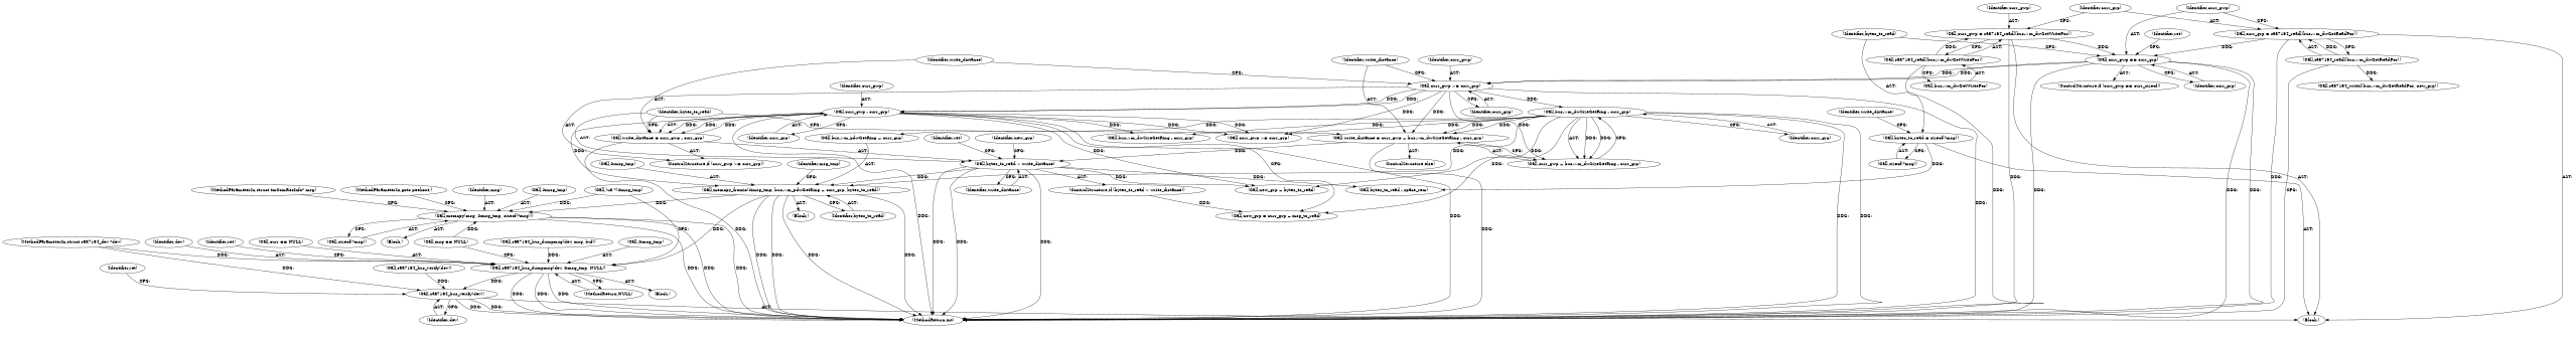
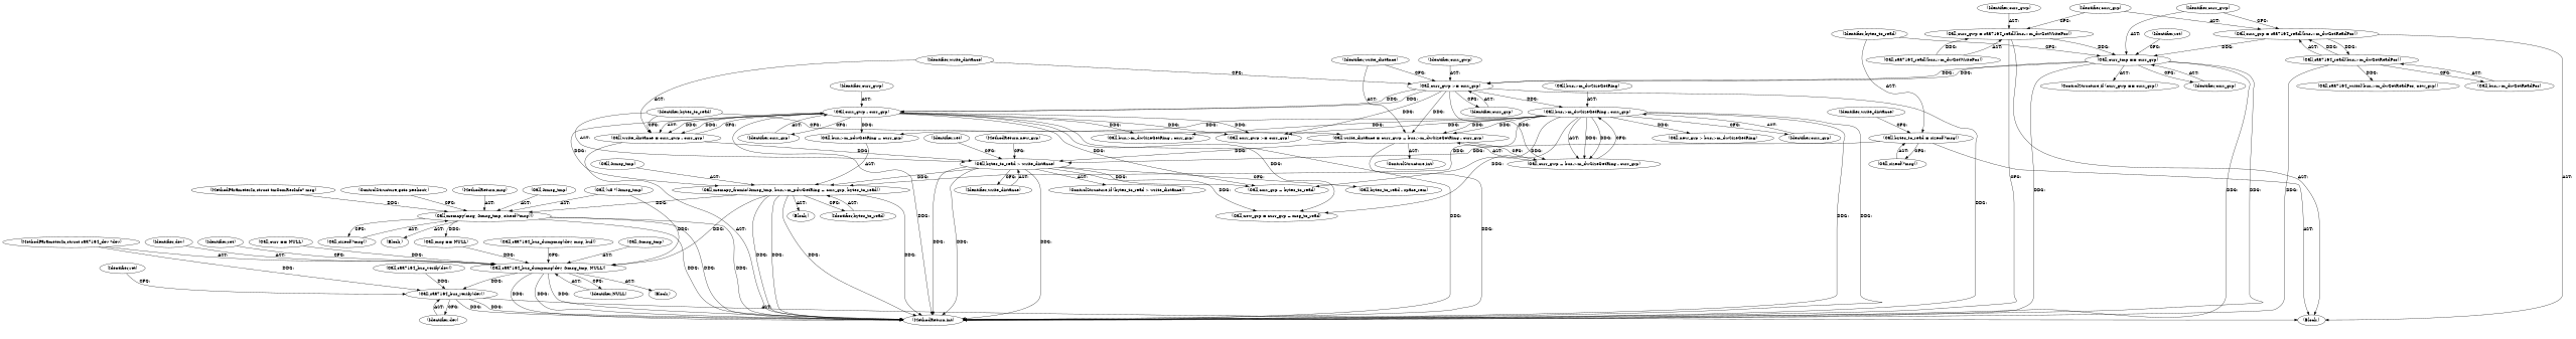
  digraph {
    n1 [label="(Call,memcpy_fromio(&msg_tmp, bus->m_pdwGetRing + curr_grp, bytes_to_read))"]
    n2 [label="(Call,memcpy(msg, &msg_tmp, sizeof(*msg)))"]
    n3 [label="(Call,saa7164_bus_dumpmsg(dev, &msg_tmp, NULL))"]
    n4 [label="(Block,)"]
    n5 [label="(Identifier,bytes_to_read)"]
    n6 [label="(MethodReturn,int)"]
    n7 [label="(Call,sizeof(*msg))"]
    n8 [label="(Block,)"]
    n9 [label="(Call,saa7164_bus_verify(dev))"]
    n10 [label="(Block,)"]
-   n11 [label="(MethodReturn,NULL)"]
+   n11 [label="(Identifier,NULL)"]
    n12 [label="(Call,curr_gwp - curr_grp)"]
    n13 [label="(Call,write_distance = curr_gwp - curr_grp)"]
    n14 [label="(Call,bus->m_pdwGetRing + curr_grp)"]
    n15 [label="(Call,bus->m_dwSizeGetRing - curr_grp)"]
    n16 [label="(Call,new_grp = curr_grp + msg_to_read)"]
    n17 [label="(Call,curr_gwp >= curr_grp)"]
    n18 [label="(Identifier,curr_grp)"]
-   n19 [label="(Call,new_grp + bytes_to_read)"]
-   n20 [label="(ControlStructure,if (curr_gwp >= curr_grp))"]
+   n19 [label="(Call,curr_grp + bytes_to_read)"]
    n21 [label="(Call,bytes_to_read > write_distance)"]
    n22 [label="(Call,curr_gwp >= curr_grp)"]
    n23 [label="(Call,bus->m_dwSizeGetRing - curr_grp)"]
    n24 [label="(Call,write_distance = curr_gwp + bus->m_dwSizeGetRing - curr_grp)"]
    n25 [label="(Identifier,curr_grp)"]
    n26 [label="(Call,curr_gwp + bus->m_dwSizeGetRing - curr_grp)"]
+   n27 [label="(Call,new_grp > bus->m_dwSizeGetRing)"]
    n28 [label="(Identifier,curr_grp)"]
-   n29 [label="(ControlStructure,else)"]
-   n30 [label="(Call,curr_gwp == curr_grp)"]
-   n31 [label="(ControlStructure,if (curr_gwp == curr_sizeof))"]
+   n29 [label="(ControlStructure,int)"]
+   n30 [label="(Call,curr_tmp == curr_grp)"]
+   n31 [label="(ControlStructure,if (curr_gwp == curr_grp))"]
    n32 [label="(Identifier,curr_grp)"]
    n33 [label="(Call,curr_gwp = saa7164_readl(bus->m_dwGetWritePos))"]
    n34 [label="(Call,saa7164_readl(bus->m_dwGetWritePos))"]
    n35 [label="(Block,)"]
-   n36 [label="(Call,bus->m_dwGetWritePos)"]
    n37 [label="(Call,curr_grp = saa7164_readl(bus->m_dwGetReadPos))"]
    n38 [label="(Call,saa7164_readl(bus->m_dwGetReadPos))"]
+   n39 [label="(Call,bus->m_dwGetReadPos)"]
    n40 [label="(Call,saa7164_writel(bus->m_dwGetReadPos, new_grp))"]
    n41 [label="(Call,bytes_to_read - space_rem)"]
    n42 [label="(Identifier,write_distance)"]
    n43 [label="(ControlStructure,if (bytes_to_read > write_distance))"]
    n44 [label="(Call,bytes_to_read = sizeof(*msg))"]
    n45 [label="(Call,sizeof(*msg))"]
    n46 [label="(Identifier,dev)"]
-   n47 [label="(Identifier,msg_tmp)"]
    n48 [label="(Identifier,write_distance)"]
    n49 [label="(Identifier,curr_gwp)"]
    n50 [label="(Call,saa7164_bus_dumpmsg(dev, msg, buf))"]
    n51 [label="(Call,&msg_tmp)"]
    n52 [label="(Call,(u8 *)&msg_tmp)"]
    n53 [label="(Identifier,ret)"]
    n54 [label="(Identifier,ret)"]
    n55 [label="(Identifier,bytes_to_read)"]
    n56 [label="(Call,&msg_tmp)"]
    n57 [label="(Identifier,write_distance)"]
    n58 [label="(Identifier,write_distance)"]
    n59 [label="(Call,&msg_tmp)"]
    n60 [label="(Identifier,curr_gwp)"]
    n61 [label="(Identifier,bytes_to_read)"]
    n62 [label="(Call,saa7164_bus_verify(dev))"]
    n63 [label="(Call,msg == NULL)"]
-   n64 [label="(Identifier,new_grp)"]
+   n64 [label="(MethodReturn,new_grp)"]
    n65 [label="(MethodParameterIn,struct tmComResInfo* msg)"]
    n66 [label="(Identifier,dev)"]
    n67 [label="(MethodParameterIn,struct saa7164_dev *dev)"]
    n68 [label="(Identifier,curr_gwp)"]
-   n69 [label="(MethodParameterIn,goto peekout;)"]
+   n69 [label="(ControlStructure,goto peekout;)"]
    n70 [label="(Identifier,ret)"]
    n71 [label="(Identifier,curr_gwp)"]
-   n72 [label="(Identifier,msg)"]
+   n72 [label="(MethodReturn,msg)"]
    n73 [label="(Identifier,ret)"]
+   n74 [label="(Call,bus->m_dwSizeGetRing)"]
    n75 [label="(Identifier,curr_grp)"]
    n76 [label="(Call,curr == NULL)"]
    n1 -> n2 [label="DDG: "]
    n1 -> n3 [label="DDG: "]
    n1 -> n4 [label="AST: "]
    n1 -> n5 [label="CFG: "]
    n1 -> n6 [label="DDG: "]
    n1 -> n6 [label="DDG: "]
    n1 -> n6 [label="DDG: "]
    n1 -> n6 [label="DDG: "]
    n2 -> n6 [label="DDG: "]
    n2 -> n6 [label="DDG: "]
    n2 -> n6 [label="DDG: "]
    n2 -> n7 [label="CFG: "]
    n2 -> n8 [label="AST: "]
    n3 -> n6 [label="DDG: "]
    n3 -> n6 [label="DDG: "]
    n3 -> n6 [label="DDG: "]
    n3 -> n9 [label="DDG: "]
    n3 -> n10 [label="AST: "]
    n3 -> n11 [label="CFG: "]
    n5 -> n1 [label="AST: "]
    n7 -> n2 [label="AST: "]
    n9 -> n6 [label="DDG: "]
    n9 -> n6 [label="DDG: "]
    n9 -> n35 [label="AST: "]
    n9 -> n46 [label="CFG: "]
    n11 -> n3 [label="AST: "]
    n12 -> n1 [label="DDG: "]
    n12 -> n6 [label="DDG: "]
    n12 -> n6 [label="DDG: "]
    n12 -> n13 [label="AST: "]
    n12 -> n13 [label="DDG: "]
    n12 -> n13 [label="DDG: "]
+   n12 -> n14 [label="DDG: "]
    n12 -> n15 [label="DDG: "]
-   n12 -> n16 [label="CFG: "]
+   n12 -> n16 [label="DDG: "]
    n12 -> n17 [label="DDG: "]
    n12 -> n17 [label="DDG: "]
    n12 -> n18 [label="CFG: "]
    n12 -> n19 [label="DDG: "]
-   n13 -> n6 [label="DDG: "]
-   n13 -> n12 [label="DDG: "]
-   n13 -> n20 [label="AST: "]
-   n13 -> n21 [label="AST: "]
+   n13 -> n6 [label="AST: "]
+   n13 -> n12 [label="CFG: "]
+   n13 -> n21 [label="DDG: "]
    n14 -> n1 [label="AST: "]
    n18 -> n12 [label="AST: "]
    n21 -> n1 [label="DDG: "]
    n21 -> n6 [label="DDG: "]
    n21 -> n6 [label="DDG: "]
    n21 -> n6 [label="DDG: "]
-   n43 -> n16 [label="DDG: "]
+   n21 -> n16 [label="DDG: "]
    n21 -> n19 [label="DDG: "]
-   n21 -> n41 [label="DDG: "]
+   n21 -> n41 [label="CFG: "]
    n21 -> n42 [label="CFG: "]
    n21 -> n43 [label="AST: "]
    n22 -> n6 [label="DDG: "]
    n22 -> n12 [label="DDG: "]
    n22 -> n12 [label="DDG: "]
    n22 -> n17 [label="DDG: "]
-   n22 -> n20 [label="AST: "]
    n22 -> n23 [label="DDG: "]
    n22 -> n24 [label="DDG: "]
    n22 -> n25 [label="CFG: "]
    n22 -> n26 [label="DDG: "]
    n23 -> n1 [label="DDG: "]
    n23 -> n6 [label="DDG: "]
    n23 -> n6 [label="DDG: "]
    n23 -> n14 [label="DDG: "]
    n23 -> n15 [label="DDG: "]
    n23 -> n16 [label="DDG: "]
    n23 -> n17 [label="DDG: "]
    n23 -> n19 [label="DDG: "]
    n23 -> n24 [label="DDG: "]
    n23 -> n24 [label="DDG: "]
    n23 -> n26 [label="AST: "]
    n23 -> n26 [label="DDG: "]
    n23 -> n26 [label="DDG: "]
+   n23 -> n27 [label="DDG: "]
    n23 -> n28 [label="CFG: "]
    n24 -> n6 [label="DDG: "]
    n24 -> n21 [label="DDG: "]
    n24 -> n26 [label="CFG: "]
    n24 -> n29 [label="AST: "]
    n25 -> n22 [label="AST: "]
    n26 -> n23 [label="CFG: "]
    n26 -> n24 [label="AST: "]
    n28 -> n23 [label="AST: "]
    n30 -> n6 [label="DDG: "]
    n30 -> n6 [label="DDG: "]
    n30 -> n6 [label="DDG: "]
    n30 -> n22 [label="DDG: "]
    n30 -> n22 [label="DDG: "]
    n30 -> n31 [label="AST: "]
    n30 -> n32 [label="CFG: "]
    n32 -> n30 [label="AST: "]
-   n33 -> n6 [label="DDG: "]
+   n33 -> n6 [label="CFG: "]
    n33 -> n30 [label="DDG: "]
-   n33 -> n34 [label="CFG: "]
    n33 -> n35 [label="AST: "]
-   n34 -> n6 [label="DDG: "]
    n34 -> n33 [label="AST: "]
    n34 -> n33 [label="DDG: "]
-   n34 -> n36 [label="CFG: "]
-   n36 -> n34 [label="AST: "]
-   n37 -> n6 [label="DDG: "]
    n37 -> n30 [label="DDG: "]
    n37 -> n35 [label="AST: "]
-   n37 -> n38 [label="CFG: "]
-   n38 -> n6 [label="CFG: "]
+   n37 -> n38 [label="DDG: "]
+   n38 -> n6 [label="DDG: "]
    n38 -> n37 [label="AST: "]
    n38 -> n37 [label="DDG: "]
+   n38 -> n39 [label="CFG: "]
    n38 -> n40 [label="DDG: "]
+   n39 -> n38 [label="AST: "]
    n42 -> n21 [label="AST: "]
-   n44 -> n41 [label="DDG: "]
+   n44 -> n21 [label="DDG: "]
    n44 -> n35 [label="AST: "]
    n44 -> n45 [label="CFG: "]
    n45 -> n44 [label="AST: "]
    n46 -> n9 [label="AST: "]
-   n47 -> n1 [label="CFG: "]
    n48 -> n44 [label="CFG: "]
    n49 -> n22 [label="AST: "]
-   n50 -> n3 [label="DDG: "]
+   n50 -> n3 [label="CFG: "]
    n51 -> n2 [label="AST: "]
-   n52 -> n2 [label="DDG: "]
-   n52 -> n3 [label="CFG: "]
+   n52 -> n2 [label="AST: "]
+   n52 -> n3 [label="DDG: "]
    n53 -> n30 [label="CFG: "]
    n54 -> n21 [label="CFG: "]
    n55 -> n30 [label="CFG: "]
    n55 -> n44 [label="AST: "]
    n56 -> n3 [label="AST: "]
    n57 -> n13 [label="AST: "]
    n57 -> n22 [label="CFG: "]
    n58 -> n22 [label="CFG: "]
    n58 -> n24 [label="AST: "]
    n59 -> n1 [label="AST: "]
    n60 -> n12 [label="AST: "]
    n61 -> n13 [label="CFG: "]
    n61 -> n21 [label="AST: "]
    n61 -> n24 [label="CFG: "]
    n62 -> n9 [label="DDG: "]
-   n63 -> n2 [label="DDG: "]
-   n63 -> n3 [label="CFG: "]
+   n2 -> n63 [label="DDG: "]
+   n63 -> n3 [label="DDG: "]
    n64 -> n21 [label="CFG: "]
-   n65 -> n2 [label="CFG: "]
+   n65 -> n2 [label="DDG: "]
    n66 -> n3 [label="AST: "]
-   n67 -> n3 [label="DDG: "]
+   n67 -> n3 [label="AST: "]
    n67 -> n9 [label="DDG: "]
    n68 -> n33 [label="AST: "]
    n69 -> n2 [label="CFG: "]
    n70 -> n9 [label="CFG: "]
    n71 -> n30 [label="AST: "]
    n71 -> n37 [label="CFG: "]
    n72 -> n2 [label="AST: "]
    n73 -> n3 [label="CFG: "]
+   n74 -> n23 [label="AST: "]
    n75 -> n33 [label="CFG: "]
    n75 -> n37 [label="AST: "]
-   n76 -> n3 [label="AST: "]
+   n76 -> n3 [label="DDG: "]
  }
